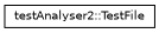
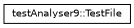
  digraph {
    rankdir=LR
-   n1 [color=black fillcolor=white fontname=Helvetica fontsize=10 height=0.2 label="testAnalyser2::TestFile" shape=record style=filled width=0.4]
+   n1 [color=black fillcolor=white fontname=Helvetica fontsize=10 height=0.2 label="testAnalyser9::TestFile" shape=record style=filled width=0.4]
  }
